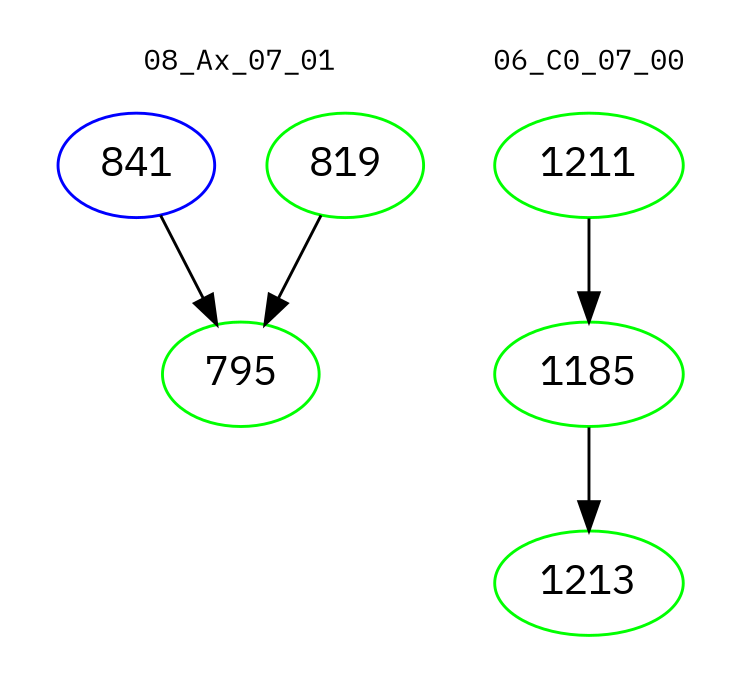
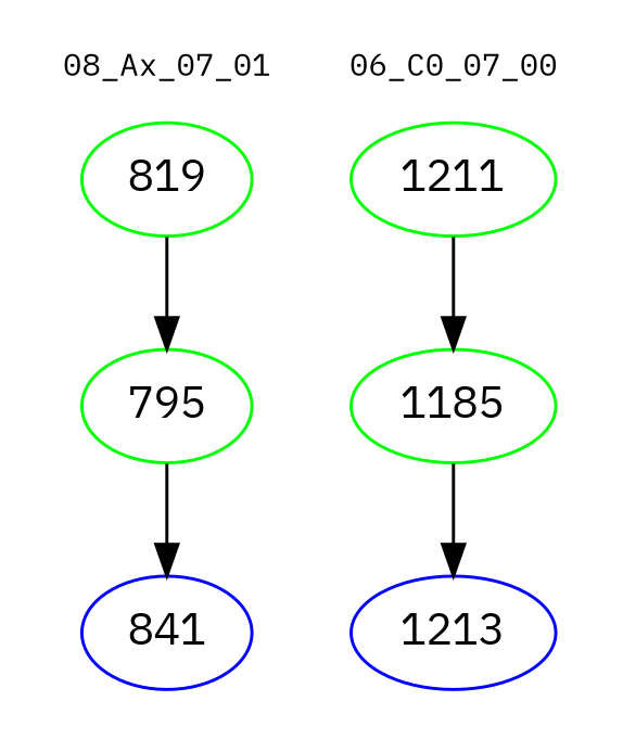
  digraph {
    fontname="IBM Plex Mono"
    node [color=green fontname="IBM Plex Mono"]
    edge [color=black fontname="IBM Plex Mono"]
    n1 [label=819]
    n2 [label=795]
    n3 [color=blue label=841]
    n4 [label=1211]
    n5 [label=1185]
-   n6 [label=1213]
+   n6 [color=blue label=1213]
    subgraph cluster_1 {
      color=white
      fontsize=10
      label="08_Ax_07_01"
      n1
      n2
      n3
    }
    subgraph cluster_2 {
      color=white
      fontsize=10
      label="06_C0_07_00"
      n4
      n5
      n6
    }
    n1 -> n2
-   n3 -> n2
+   n2 -> n3
    n4 -> n5
    n5 -> n6
  }
